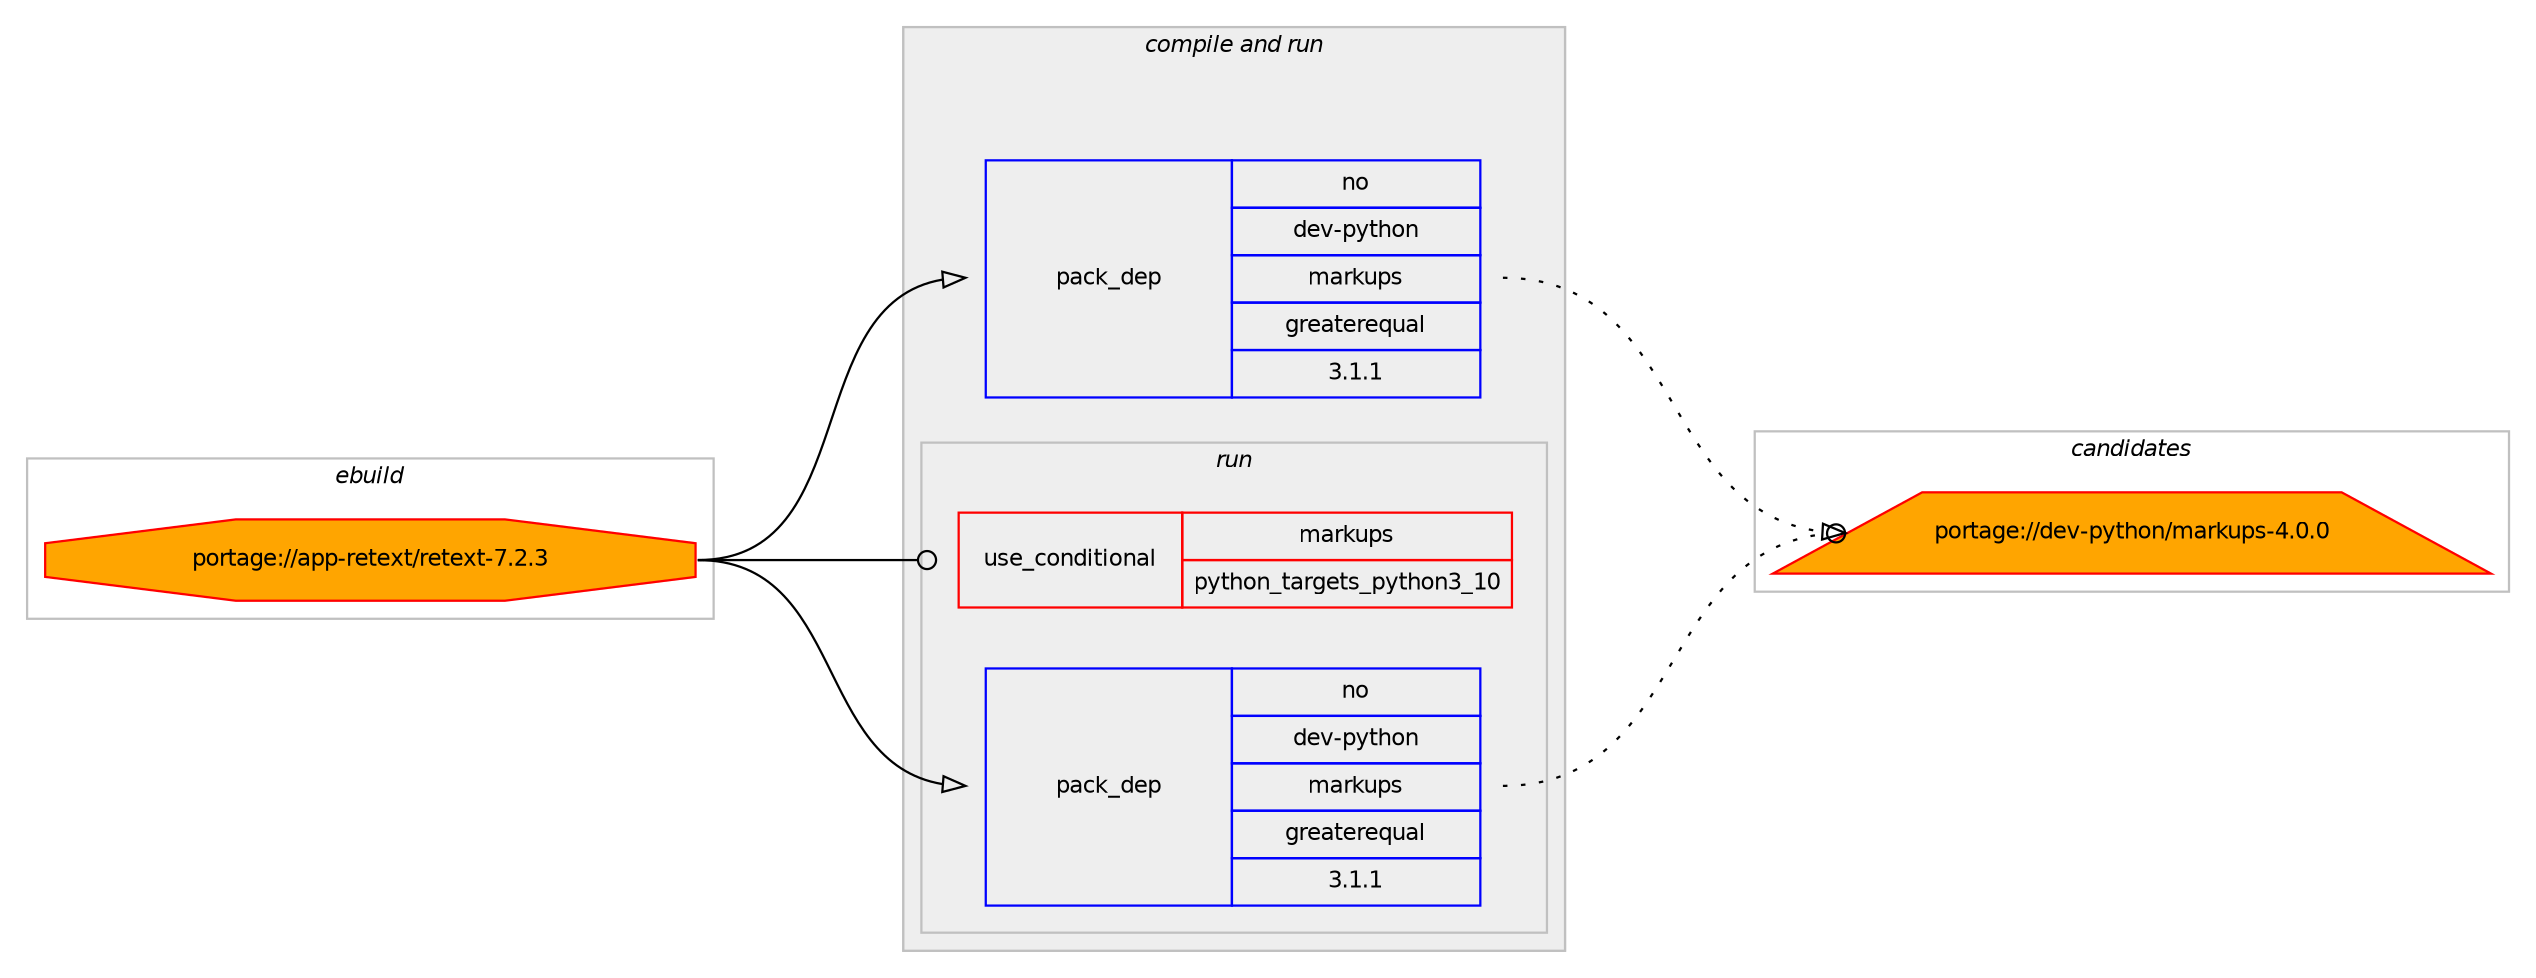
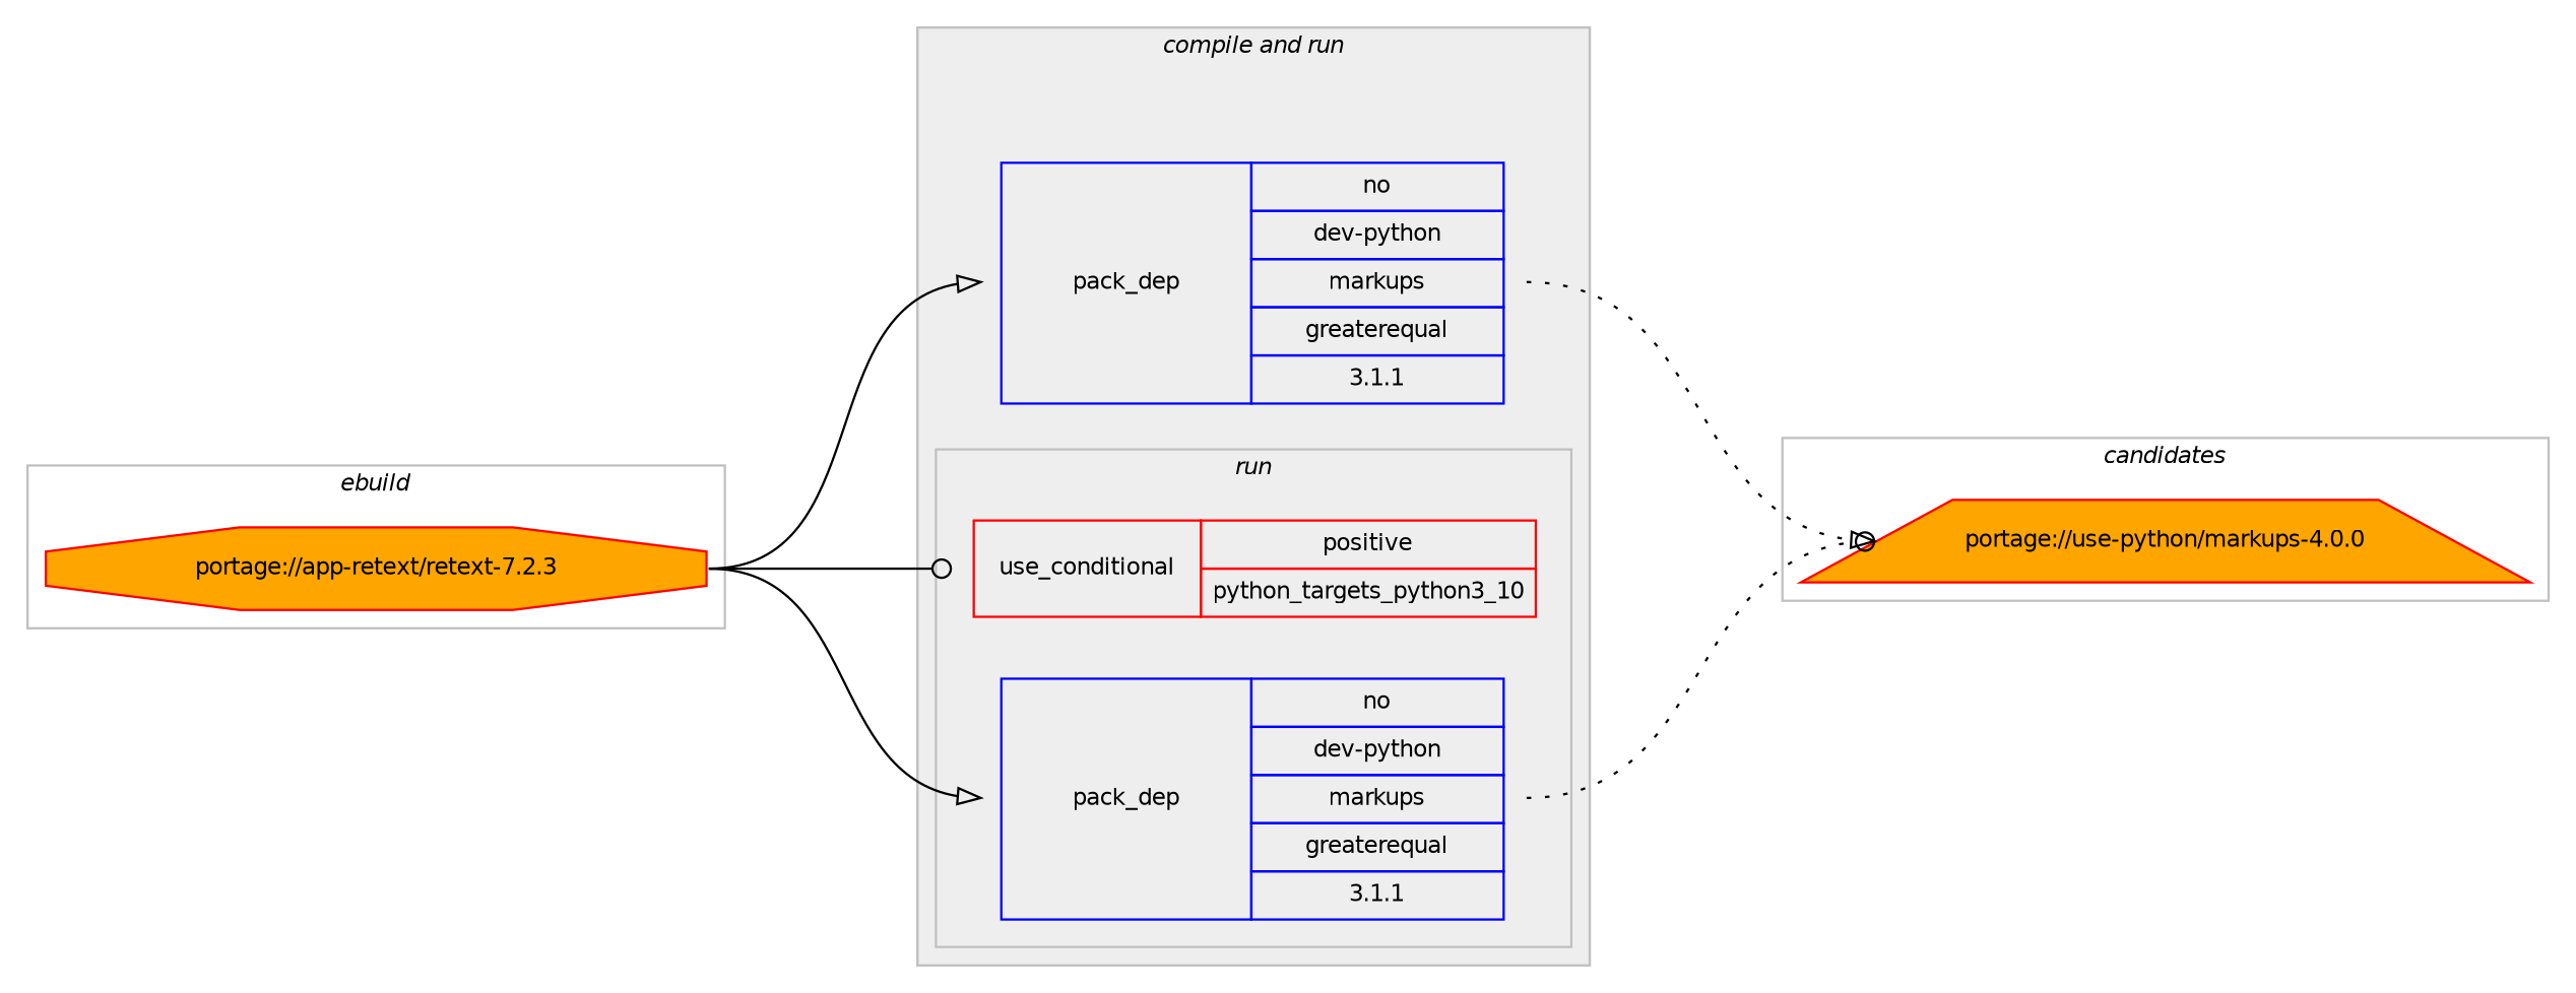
  digraph {
    compound=true
    concentrate=true
    fontname=Helvetica
    fontsize=10
    newrank=true
    rankdir=LR
    ranksep=1.5
    node [color=red fontname=Helvetica fontsize=10 shape=none]
    edge [arrowhead=onormal headport=w style=solid tailport=e weight=20]
    n1 [fillcolor=orange label="portage://app-retext/retext-7.2.3" shape=octagon style=filled width=4]
    n2 [color=blue label=<<TABLE BORDER="0" CELLBORDER="1" CELLSPACING="0" CELLPADDING="4" WIDTH="220"><TR><TD ROWSPAN="6" CELLPADDING="30">pack_dep</TD></TR><TR><TD WIDTH="110">no</TD></TR><TR><TD>dev-python</TD></TR><TR><TD>markups</TD></TR><TR><TD>greaterequal</TD></TR><TR><TD>3.1.1</TD></TR></TABLE>>]
-   n3 [label=<<TABLE BORDER="0" CELLBORDER="1" CELLSPACING="0" CELLPADDING="4"><TR><TD ROWSPAN="3" CELLPADDING="10">use_conditional</TD></TR><TR><TD>markups</TD></TR><TR><TD>python_targets_python3_10</TD></TR></TABLE>>]
+   n3 [label=<<TABLE BORDER="0" CELLBORDER="1" CELLSPACING="0" CELLPADDING="4"><TR><TD ROWSPAN="3" CELLPADDING="10">use_conditional</TD></TR><TR><TD>positive</TD></TR><TR><TD>python_targets_python3_10</TD></TR></TABLE>>]
    n4 [color=blue label=<<TABLE BORDER="0" CELLBORDER="1" CELLSPACING="0" CELLPADDING="4" WIDTH="220"><TR><TD ROWSPAN="6" CELLPADDING="30">pack_dep</TD></TR><TR><TD WIDTH="110">no</TD></TR><TR><TD>dev-python</TD></TR><TR><TD>markups</TD></TR><TR><TD>greaterequal</TD></TR><TR><TD>3.1.1</TD></TR></TABLE>>]
-   n5 [fillcolor=orange label="portage://dev-python/markups-4.0.0" shape=trapezium style=filled width=4]
+   n5 [fillcolor=orange label="portage://use-python/markups-4.0.0" shape=trapezium style=filled width=4]
    subgraph cluster_1 {
      color=gray
      label=<<i>ebuild</i>>
      rank=same
      n1
    }
    subgraph cluster_2 {
      color=gray
      label=<<i>dependencies</i>>
      subgraph cluster_3 {
        color=gray
        fillcolor="#eeeeee"
        label=<<i>compile</i>>
        style=filled
        subgraph sub_4 {
          color=gray
          fillcolor="#eeeeee"
          label=<<i>compile</i>>
          style=filled
          n2
        }
      }
      subgraph cluster_5 {
        color=gray
        fillcolor="#eeeeee"
        label=<<i>compile and run</i>>
        style=filled
      }
      subgraph cluster_6 {
        color=gray
        fillcolor="#eeeeee"
        label=<<i>run</i>>
        style=filled
        subgraph sub_7 {
          color=gray
          fillcolor="#eeeeee"
          label=<<i>run</i>>
          style=filled
          n3
        }
        subgraph sub_8 {
          color=gray
          fillcolor="#eeeeee"
          label=<<i>run</i>>
          style=filled
          n4
        }
      }
    }
    subgraph cluster_9 {
      color=gray
      label=<<i>candidates</i>>
      rank=same
      subgraph sub_10 {
        color=black
        label=<<i>candidates</i>>
        nodesep=1
        rank=same
        n5
      }
      subgraph sub_11 {
        color=black
        label=<<i>candidates</i>>
        nodesep=1
        rank=same
        n5
      }
    }
    n1 -> n2
    n1 -> n3 [arrowhead=odot]
    n1 -> n4
    n2 -> n5 [style=dotted weight=100]
    n4 -> n5 [arrowhead=odot style=dotted weight=100]
  }
